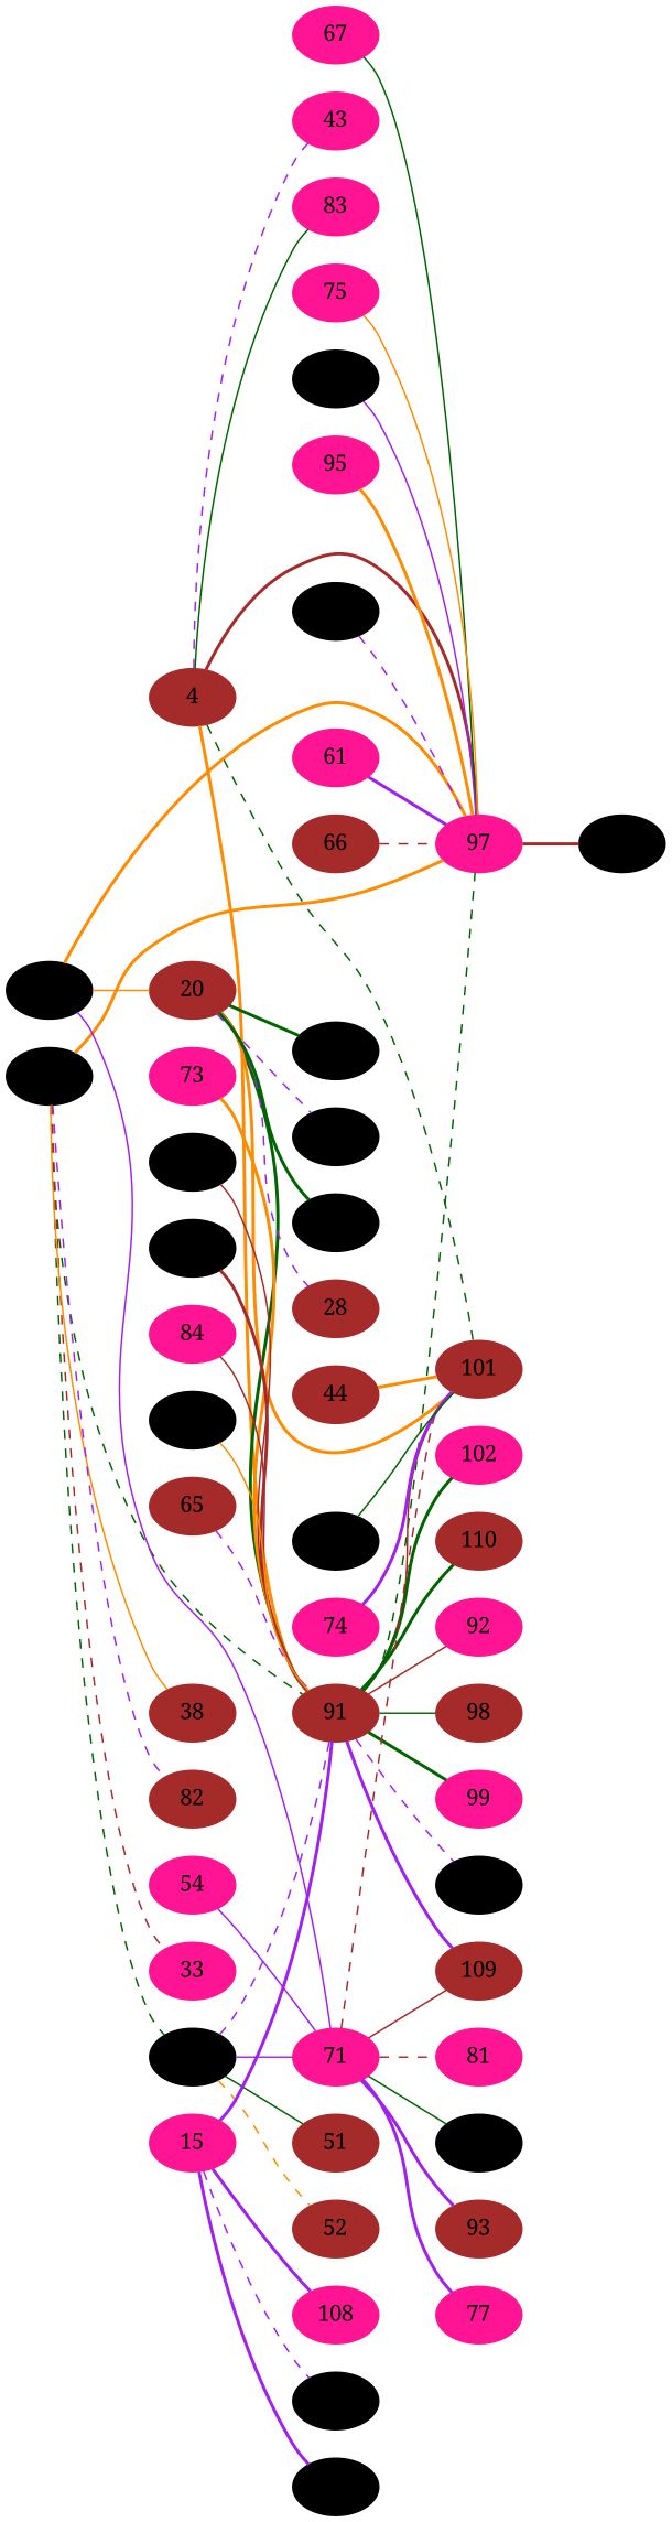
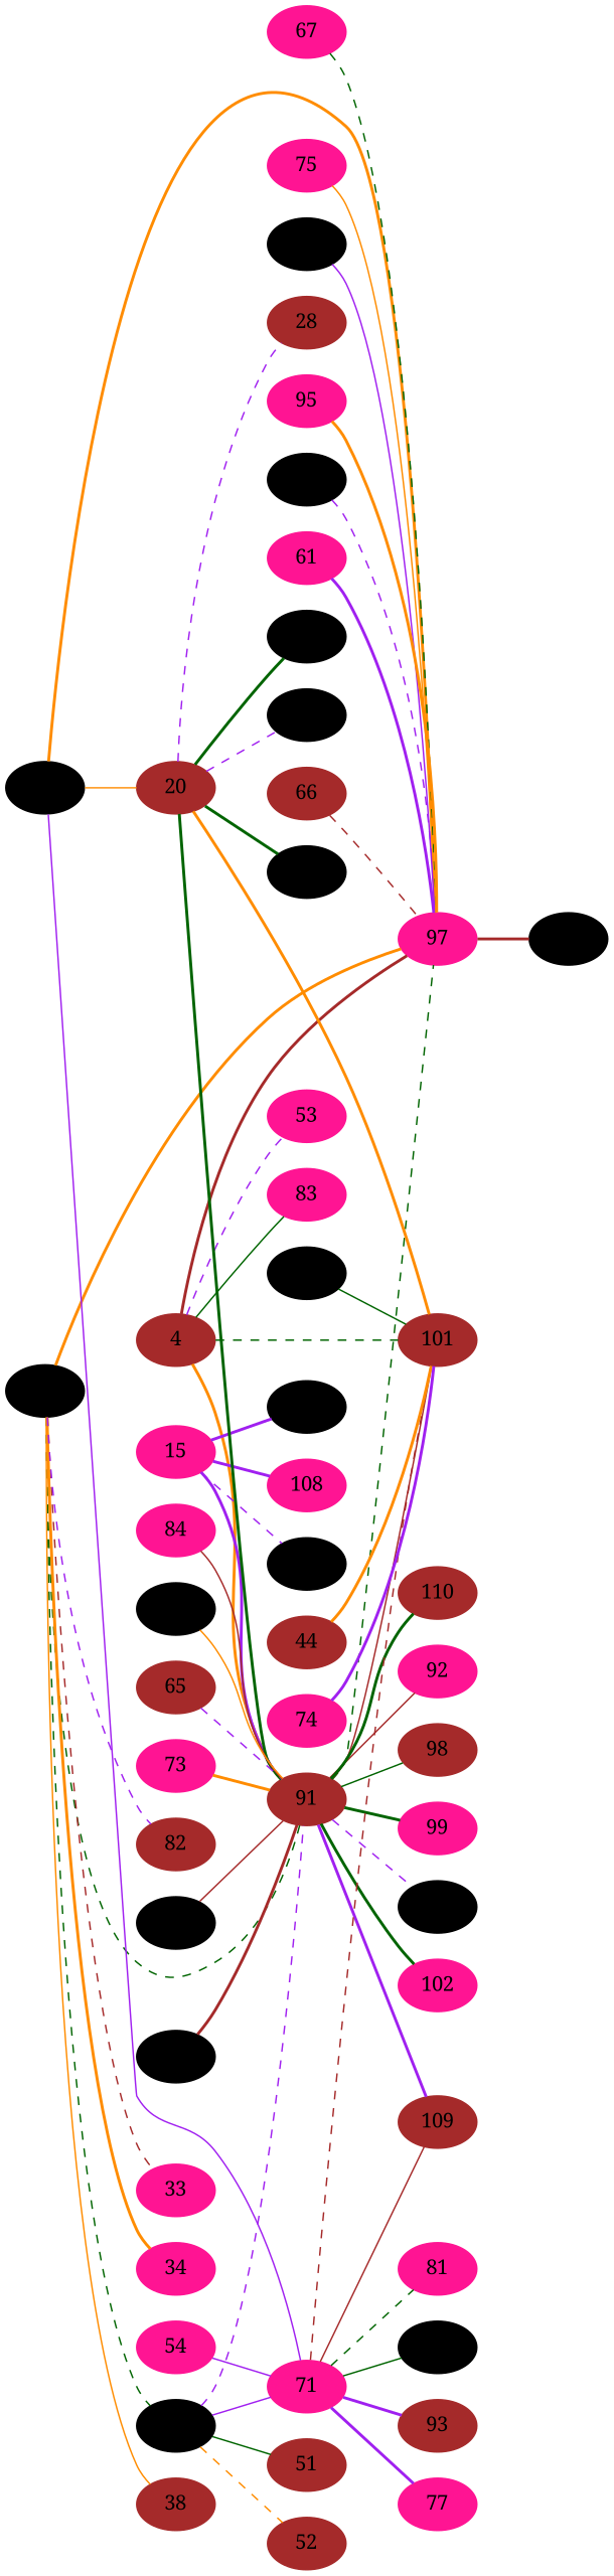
  graph {
    fontname="Noto Serif"
    rankdir=LR
    node [color=deeppink fontname="Noto Serif" style=filled]
    edge [color=purple fontname="Noto Serif" style=bold]
    4 [color=brown super="+2"]
-   53 [label=43]
+   53
    83
    91 [color=brown super="+90+37+56+70+1+47+14+35+60"]
    97 [super="+48+94+32+41+46"]
    101 [color=brown super="+5+27"]
    109 [color=brown]
    92
    98 [color=brown]
    99
    100 [color=black]
    102
    110 [color=brown]
    105 [color=black]
    9 [color=black super="+7"]
    24 [color=black super="+22"]
    33
+   34
    38 [color=brown]
    82 [color=brown]
    71 [super="+39+40+45"]
    51 [color=brown]
    52 [color=brown]
    15 [super="+12"]
    68 [color=black]
    89 [color=black]
    108 [super="+36+103"]
    18 [color=black super="+17"]
    20 [color=brown super="+19"]
    28 [color=brown]
    58 [color=black]
    104 [color=black super="+85"]
    107 [color=black super="+43"]
    77
    81 [super="+64"]
    86 [color=black]
    93 [color=brown super="+59"]
    44 [color=brown]
    50 [color=black]
    54
    61
    65 [color=brown]
    66 [color=brown]
    67 [super="+63"]
    73
    74
    75
    76 [color=black]
    78 [color=black super="+30"]
    80 [color=black]
    84 [super="+42"]
    87 [color=black super="+62"]
    88 [color=black]
    95
    4 -- 53 [style=dashed]
    4 -- 83 [color=darkgreen style=solid]
    4 -- 91 [color=darkorange weight=2]
    4 -- 97 [color=brown]
    4 -- 101 [color=darkgreen style=dashed weight=4]
    91 -- 97 [color=darkgreen style=dashed weight=2]
    91 -- 101 [color=brown style=solid weight=2]
    91 -- 109
    91 -- 92 [color=brown style=solid]
    91 -- 98 [color=darkgreen style=solid]
    91 -- 99 [color=darkgreen]
    91 -- 100 [style=dashed]
    91 -- 102 [color=darkgreen]
    91 -- 110 [color=darkgreen]
    97 -- 105 [color=brown]
    9 -- 91 [color=darkgreen style=dashed]
    9 -- 97 [color=darkorange weight=6]
    9 -- 24 [color=darkgreen style=dashed]
    9 -- 33 [color=brown style=dashed]
+   9 -- 34 [color=darkorange]
    9 -- 38 [color=darkorange style=solid]
    9 -- 82 [style=dashed]
    24 -- 91 [style=dashed]
    24 -- 71 [style=solid weight=6]
    24 -- 51 [color=darkgreen style=solid]
    24 -- 52 [color=darkorange style=dashed]
    71 -- 101 [color=brown style=dashed]
    71 -- 109 [color=brown style=solid]
    71 -- 77
-   71 -- 81 [color=brown style=dashed]
+   71 -- 81 [color=darkgreen style=dashed]
    71 -- 86 [color=darkgreen style=solid]
    71 -- 93
    15 -- 91 [weight=8]
    15 -- 68 [style=dashed]
    15 -- 89
    15 -- 108
    18 -- 97 [color=darkorange]
    18 -- 71 [style=solid]
    18 -- 20 [color=darkorange style=solid weight=6]
    20 -- 91 [color=darkgreen]
    20 -- 101 [color=darkorange]
    20 -- 28 [style=dashed]
    20 -- 58 [color=darkgreen]
    20 -- 104 [style=dashed]
    20 -- 107 [color=darkgreen]
    44 -- 101 [color=darkorange]
    50 -- 97 [style=dashed]
    54 -- 71 [style=solid]
    61 -- 97
    65 -- 91 [style=dashed]
    66 -- 97 [color=brown style=dashed]
-   67 -- 97 [color=darkgreen style=solid]
+   67 -- 97 [color=darkgreen style=dashed]
    73 -- 91 [color=darkorange]
    74 -- 101
    75 -- 97 [color=darkorange style=solid]
    76 -- 91 [color=brown style=solid]
    78 -- 91 [color=brown]
    80 -- 97 [style=solid]
    84 -- 91 [color=brown style=solid]
    87 -- 101 [color=darkgreen style=solid]
    88 -- 91 [color=darkorange style=solid]
    95 -- 97 [color=darkorange]
  }
